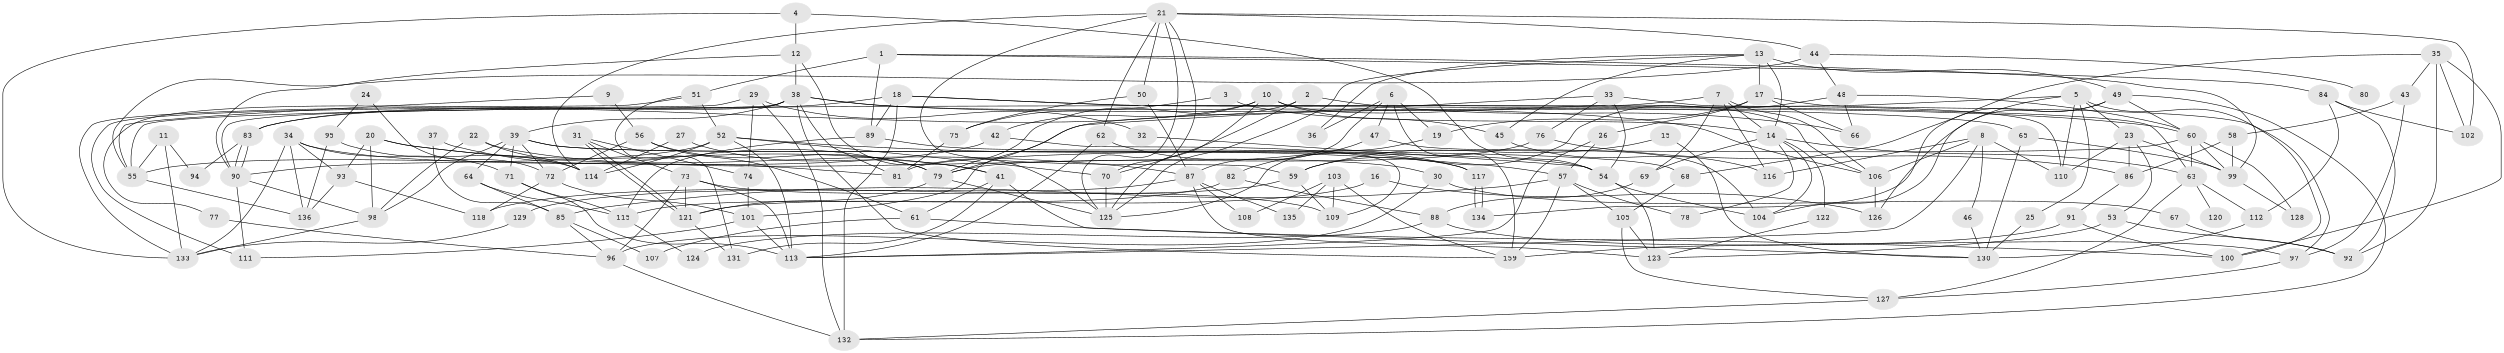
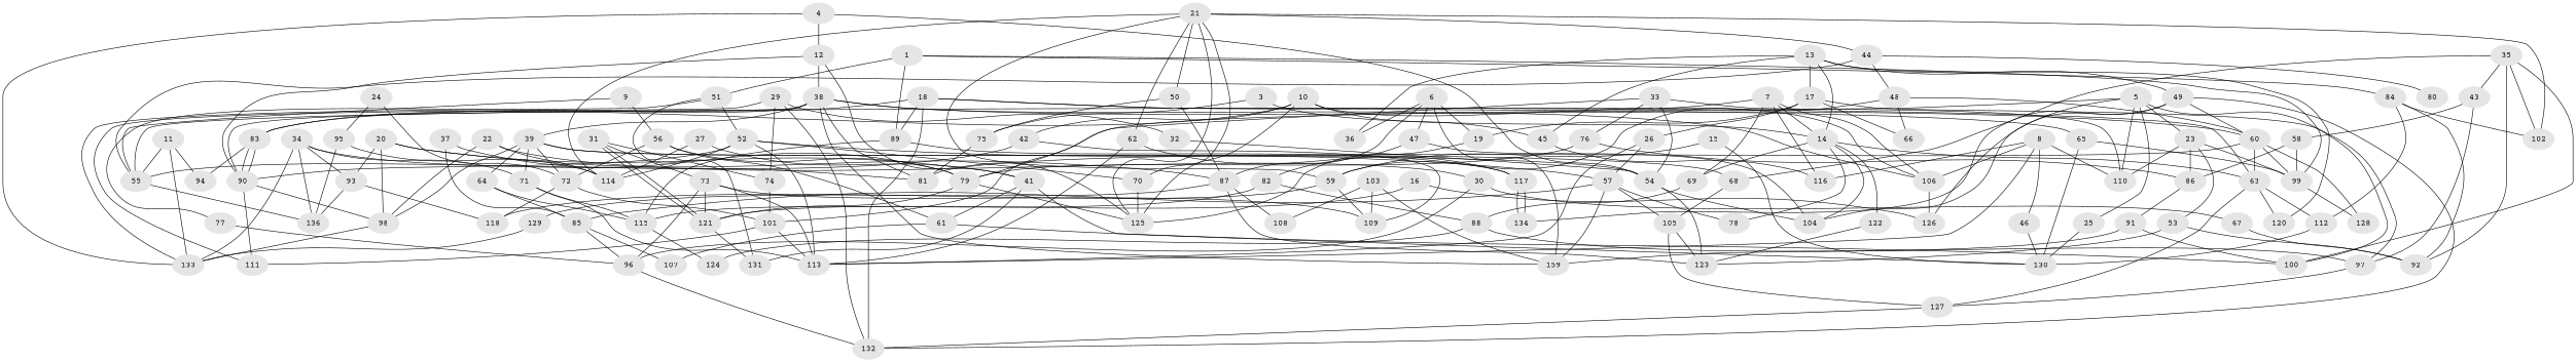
  graph {
    fontname="Courier Prime"
    node [color=gray90 fontname="Courier Prime" style=filled]
    edge [fontname="Courier Prime"]
    1
    51
    84
    89
    99
    133
    131
    52
    102
    92
    112
    117
    115
    128
-   2
    66
    70
    79
    125
    121
    3
    14
    75
    69
    63
    78
    104
    122
    81
    4
    12
    54
    38
    90
    123
    5
    23
    25
    100
    110
    126
    53
    86
    130
    6
    19
    36
    47
    87
    n50 [label=159]
    82
    108
    129
-   135
    7
    55
    106
    116
    136
    88
    8
    46
    113
    9
    56
    72
    61
    10
    42
    45
    83
    109
    94
    11
    77
    39
    60
    98
    111
    13
    17
    49
    120
    26
    97
    132
    134
    127
    15
    59
    118
    16
    57
    18
    65
    20
    41
    93
    21
    44
    50
    62
    114
    48
    80
    22
    30
    67
    96
    91
    24
    95
    101
    85
    105
    27
    29
    32
    74
    31
    73
    33
    76
    34
    71
    35
    43
    68
    58
    37
    107
    64
    124
    103
    1 -- 51
    1 -- 84
    1 -- 89
    1 -- 99
    51 -- 133
    51 -- 131
    51 -- 52
    84 -- 102
    84 -- 92
    84 -- 112
    89 -- 117
    89 -- 115
    99 -- 128
    52 -- 70
    52 -- 90
    52 -- 113
    52 -- 57
    52 -- 114
    112 -- 130
    117 -- 134
    117 -- 134
    115 -- 124
-   2 -- 66
-   2 -- 70
-   2 -- 79
    70 -- 125
    79 -- 125
    79 -- 121
    121 -- 131
    3 -- 14
    3 -- 75
    14 -- 69
    14 -- 63
    14 -- 78
    14 -- 104
    14 -- 122
    75 -- 81
    69 -- 88
    63 -- 112
    63 -- 120
    63 -- 127
    122 -- 123
    4 -- 133
    4 -- 12
    4 -- 54
    12 -- 125
    12 -- 38
    12 -- 90
    54 -- 104
    54 -- 123
    38 -- 81
    38 -- 90
    38 -- n50
    38 -- 106
    38 -- 77
    38 -- 39
    38 -- 60
    90 -- 98
    90 -- 111
    5 -- 79
    5 -- 23
    5 -- 25
    5 -- 100
    5 -- 110
    5 -- 126
    23 -- 99
    23 -- 110
    23 -- 53
    23 -- 86
    25 -- 130
    53 -- 92
    53 -- 123
    86 -- 91
    6 -- 19
    6 -- 36
    6 -- 47
    6 -- 87
    6 -- n50
    19 -- 125
    47 -- 104
    47 -- 82
    87 -- 123
    87 -- 108
    87 -- 129
-   87 -- 135
    82 -- 115
    82 -- 88
    129 -- 133
    7 -- 14
    7 -- 69
    7 -- 55
    7 -- 106
    7 -- 116
    55 -- 136
    106 -- 126
    88 -- 97
    88 -- 124
    8 -- 110
    8 -- 106
    8 -- 116
    8 -- 46
    8 -- 113
    46 -- 130
    9 -- 55
    9 -- 56
    56 -- 79
    56 -- 72
    56 -- 61
    72 -- 118
    72 -- 101
    61 -- 100
    61 -- 107
    10 -- 125
    10 -- 106
    10 -- 42
    10 -- 45
    10 -- 83
    42 -- 55
    42 -- 109
    45 -- 116
    83 -- 90
    83 -- 90
    83 -- 94
    11 -- 133
    11 -- 55
    11 -- 94
    77 -- 96
    39 -- 54
    39 -- 72
    39 -- 98
    39 -- 71
    39 -- 68
    39 -- 64
    60 -- 99
    60 -- 128
    60 -- 63
    60 -- 81
    98 -- 133
    13 -- 14
    13 -- 36
    13 -- 45
    13 -- 17
    13 -- 49
-   13 -- 125
+   13 -- 120
    17 -- 66
    17 -- 19
    17 -- 26
    17 -- 97
    49 -- 104
    49 -- 60
    49 -- 132
    49 -- 134
    26 -- 113
    26 -- 57
    97 -- 127
    127 -- 132
    15 -- 130
    15 -- 59
    59 -- 109
    59 -- 118
    16 -- 121
    16 -- 126
    57 -- 78
    57 -- n50
    57 -- 85
    57 -- 105
    18 -- 89
    18 -- 63
    18 -- 83
    18 -- 132
    18 -- 65
    65 -- 99
    65 -- 130
    20 -- 87
    20 -- 98
    20 -- 41
    20 -- 93
    41 -- 131
    41 -- 130
    41 -- 61
    93 -- 136
    93 -- 118
    21 -- 102
    21 -- 70
    21 -- 125
    21 -- 59
    21 -- 44
    21 -- 50
    21 -- 62
    21 -- 114
    44 -- 55
    44 -- 48
    44 -- 80
    50 -- 75
    50 -- 87
    62 -- 117
    62 -- 113
    48 -- 66
    48 -- 60
    48 -- 59
    22 -- 98
    22 -- 114
    22 -- 30
    30 -- 67
    30 -- 96
    67 -- 92
    96 -- 132
    91 -- 100
    91 -- n50
    24 -- 72
    24 -- 95
    95 -- 136
    95 -- 114
    101 -- 113
    101 -- 111
    85 -- 96
    85 -- 107
    105 -- 123
    105 -- 127
    27 -- 41
    27 -- 114
    29 -- 111
    29 -- 132
    29 -- 32
    29 -- 74
    32 -- 54
    74 -- 101
    31 -- 121
    31 -- 121
    31 -- 74
    31 -- 73
    73 -- 121
    73 -- 113
    73 -- 109
    73 -- 96
    33 -- 54
    33 -- 110
    33 -- 101
    33 -- 76
    76 -- 79
    76 -- 86
    34 -- 133
    34 -- 81
    34 -- 136
    34 -- 93
    34 -- 71
    71 -- 115
    71 -- 113
    35 -- 102
    35 -- 92
    35 -- 100
    35 -- 43
    35 -- 68
    43 -- 97
    43 -- 58
    68 -- 105
    58 -- 99
    58 -- 86
    37 -- 79
    37 -- 85
    64 -- 115
    64 -- 85
    103 -- n50
    103 -- 108
-   103 -- 135
    103 -- 109
  }
